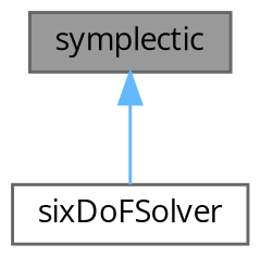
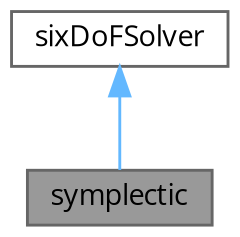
  digraph {
    fontname="Open Sans"
    node [color=gray40 fontname="Open Sans" fontsize=10 shape=box style=filled]
    n1 [fillcolor=grey60 fontcolor=black height=0.2 label=symplectic width=0.4]
    n2 [fillcolor=white height=0.2 label=sixDoFSolver width=0.4]
-   n1 -> n2 [color=steelblue1 dir=back fontname="Open Sans" fontsize=10 labelfontname=Helvetica labelfontsize=10 style=solid]
+   n2 -> n1 [color=steelblue1 dir=back fontname="Open Sans" fontsize=10 labelfontname=Helvetica labelfontsize=10 style=solid]
  }
